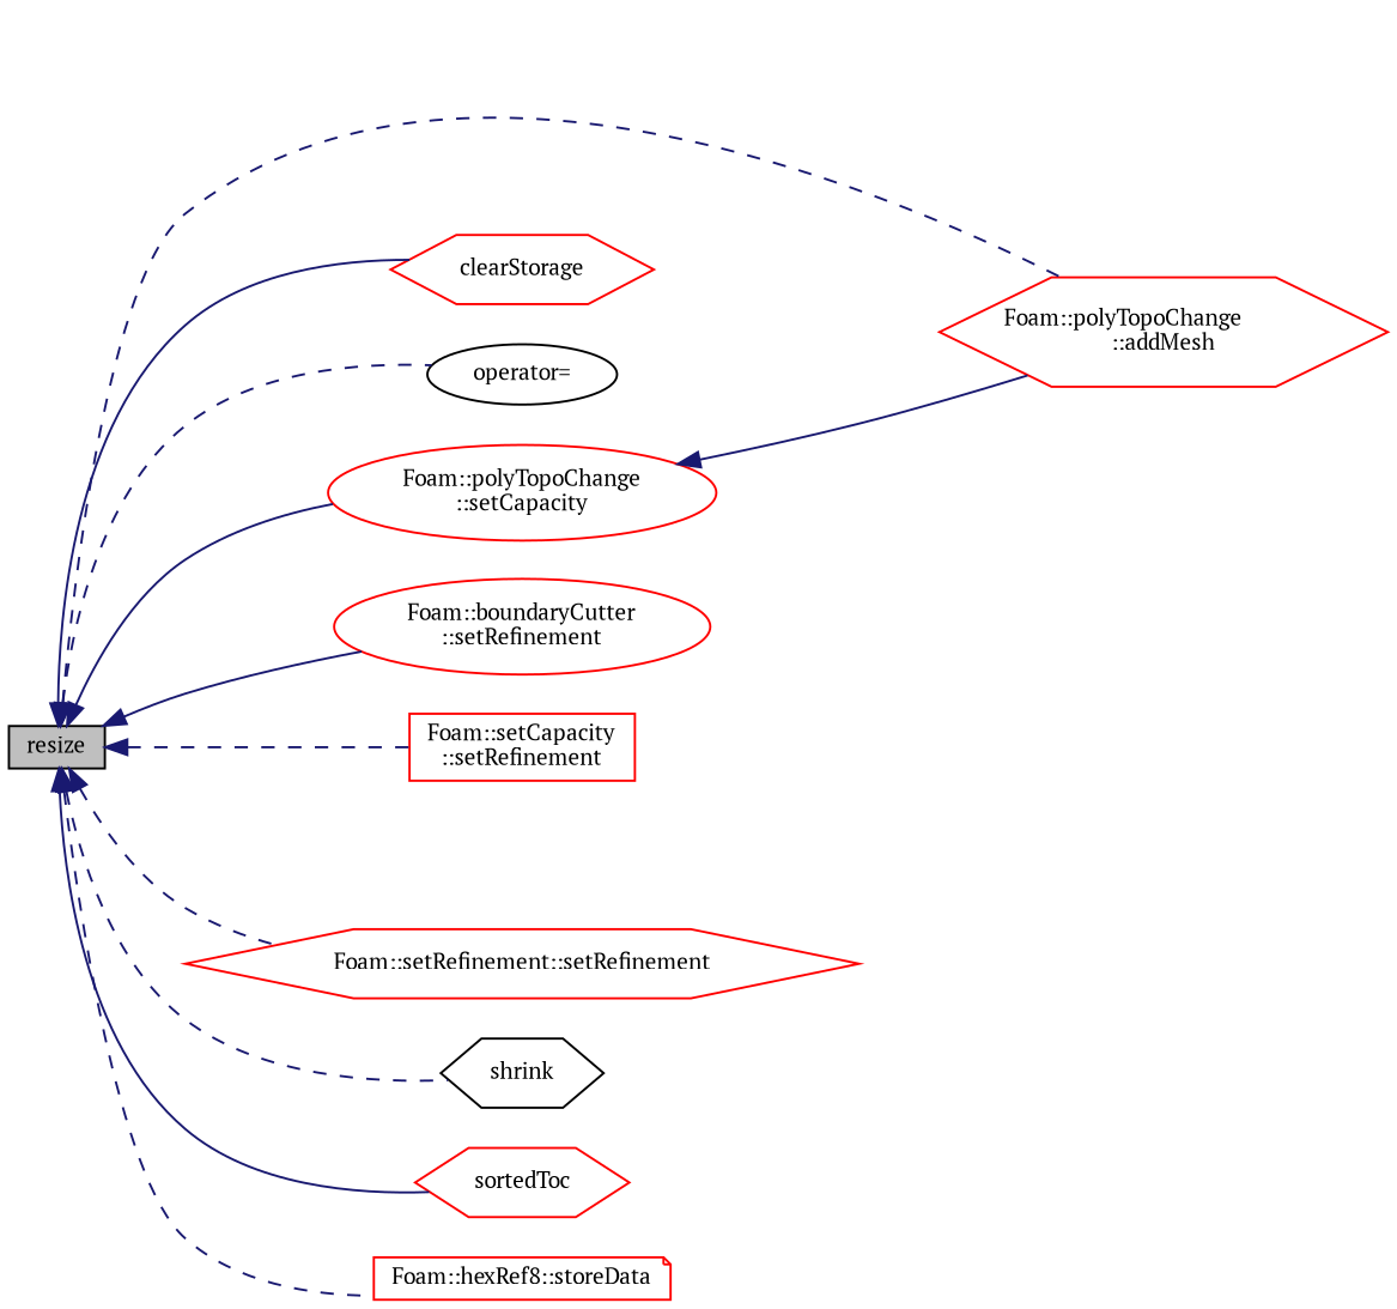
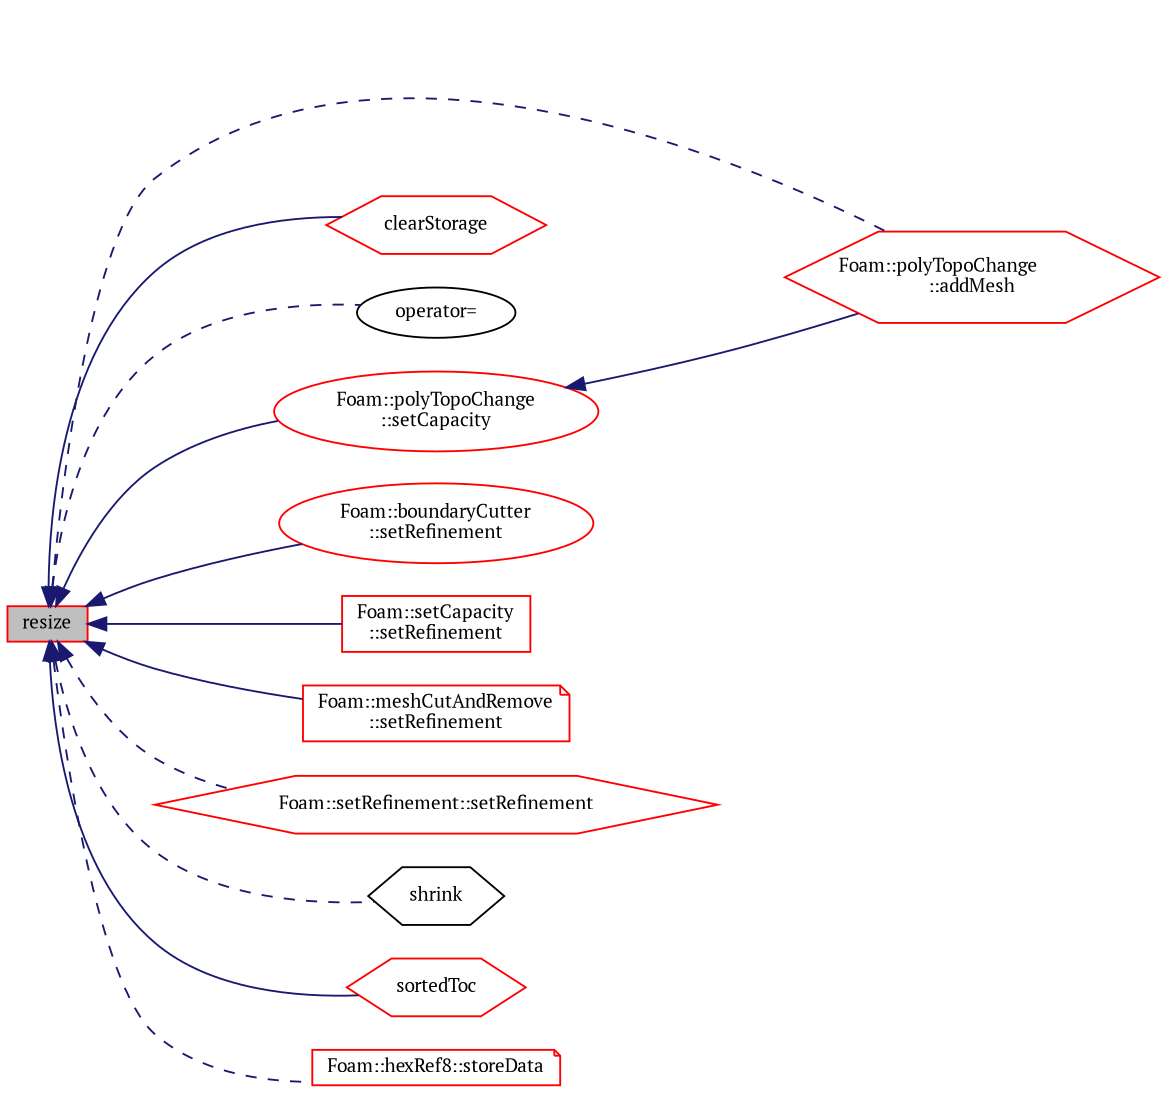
  digraph {
    fontname="PT Serif"
    rankdir=LR
    node [color=red fontname="PT Serif" fontsize=10 shape=hexagon]
    edge [color=midnightblue dir=back fontname="PT Serif" fontsize=10 labelfontname=Helvetica labelfontsize=10 style=dashed]
-   n1 [color=black fillcolor=grey75 fontcolor=black height=0.2 label=resize shape=box style=filled width=0.4]
+   n1 [fillcolor=grey75 fontcolor=black height=0.2 label=resize shape=box style=filled width=0.4]
    n2 [height=0.2 label="Foam::polyTopoChange\l::addMesh" width=0.4]
    n3 [height=0.2 label=clearStorage width=0.4]
    n4 [color=black height=0.2 label="operator=" shape=ellipse width=0.4]
    n5 [height=0.2 label="Foam::polyTopoChange\l::setCapacity" shape=ellipse width=0.4]
    n6 [height=0.2 label="Foam::boundaryCutter\l::setRefinement" shape=ellipse width=0.4]
    n7 [height=0.2 label="Foam::setCapacity\l::setRefinement" shape=box width=0.4]
+   n8 [height=0.2 label="Foam::meshCutAndRemove\l::setRefinement" shape=note width=0.4]
    n9 [height=0.2 label="Foam::setRefinement::setRefinement" width=0.4]
    n10 [color=black height=0.2 label=shrink width=0.4]
    n11 [height=0.2 label=sortedToc width=0.4]
    n12 [height=0.2 label="Foam::hexRef8::storeData" shape=note width=0.4]
    n1 -> n2
    n1 -> n3 [style=solid]
    n1 -> n4
    n1 -> n5 [style=solid]
    n1 -> n6 [style=solid]
-   n1 -> n7
+   n1 -> n7 [style=solid]
+   n1 -> n8 [style=solid]
    n1 -> n9
    n1 -> n10
    n1 -> n11 [style=solid]
    n1 -> n12
    n5 -> n2 [style=solid]
  }
